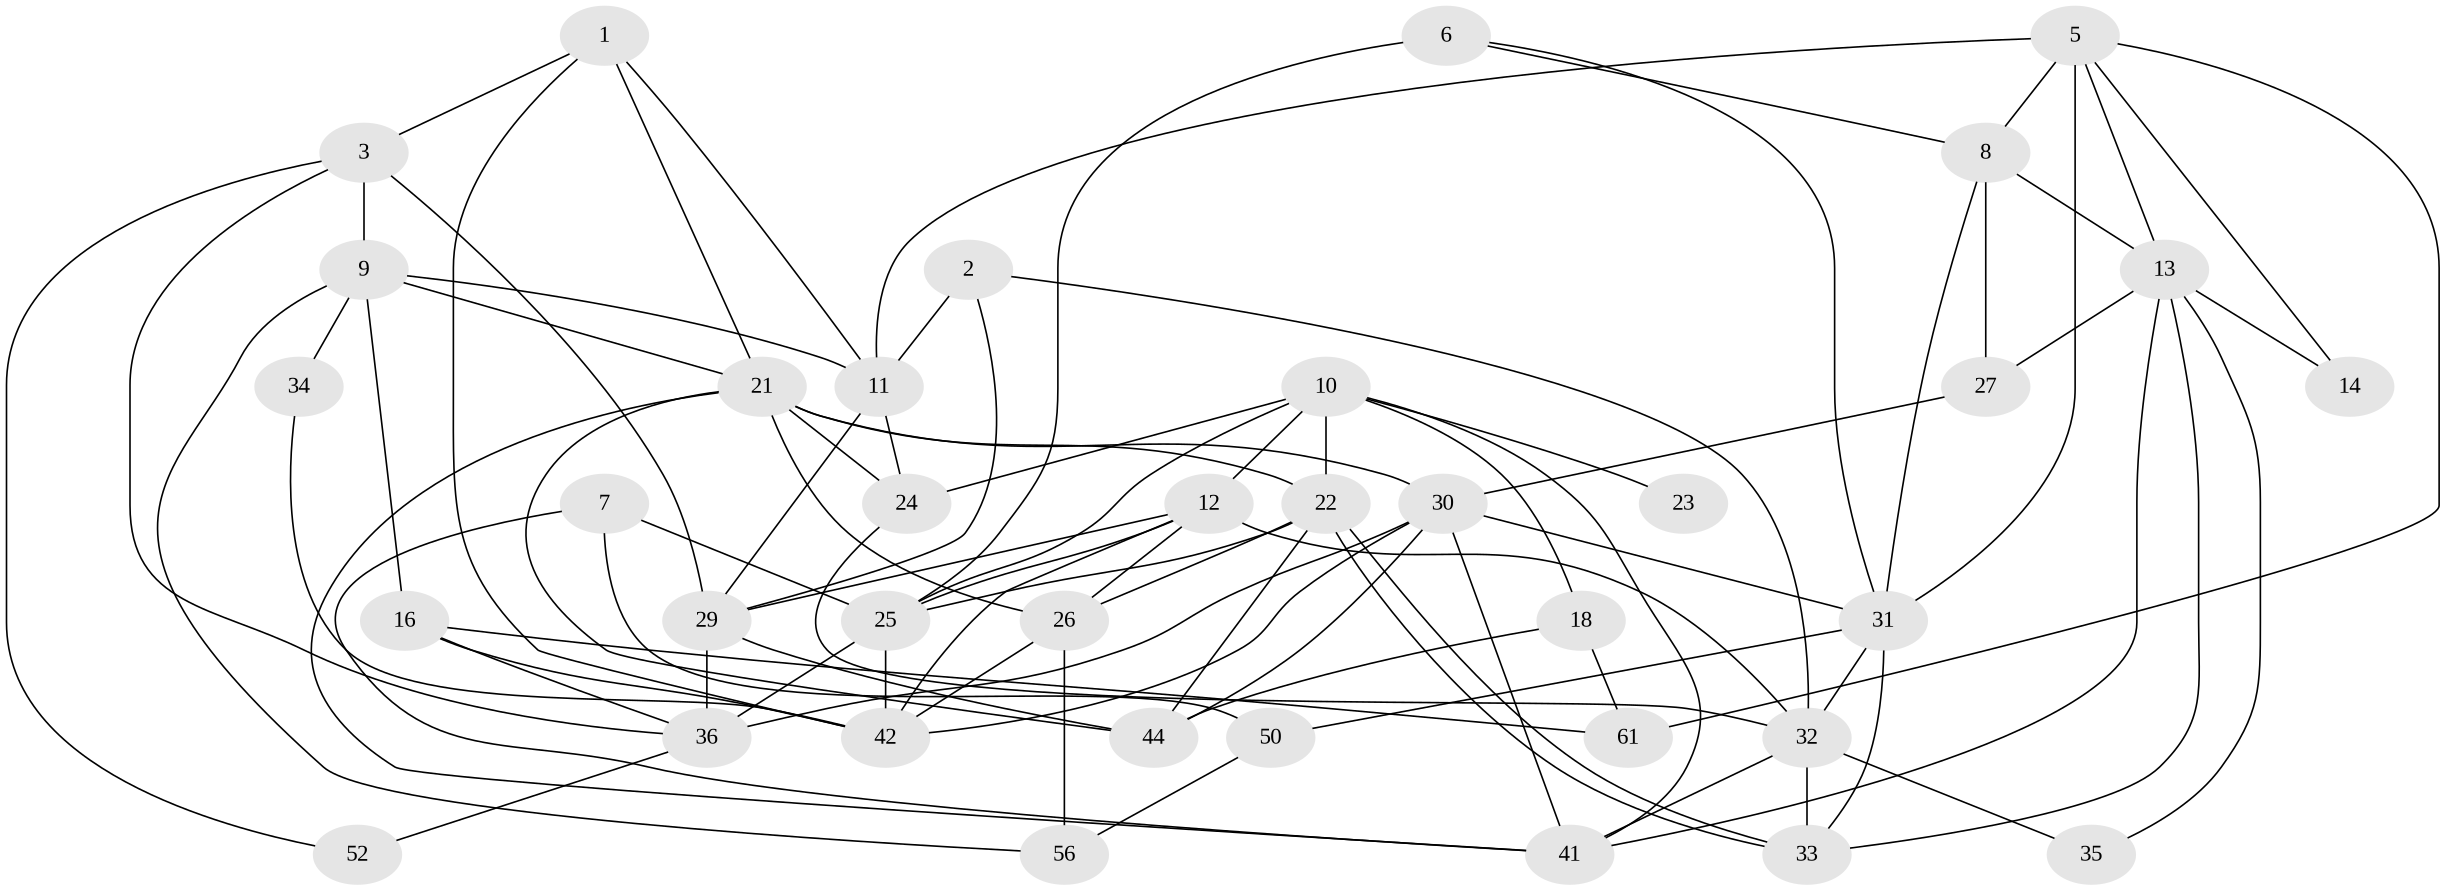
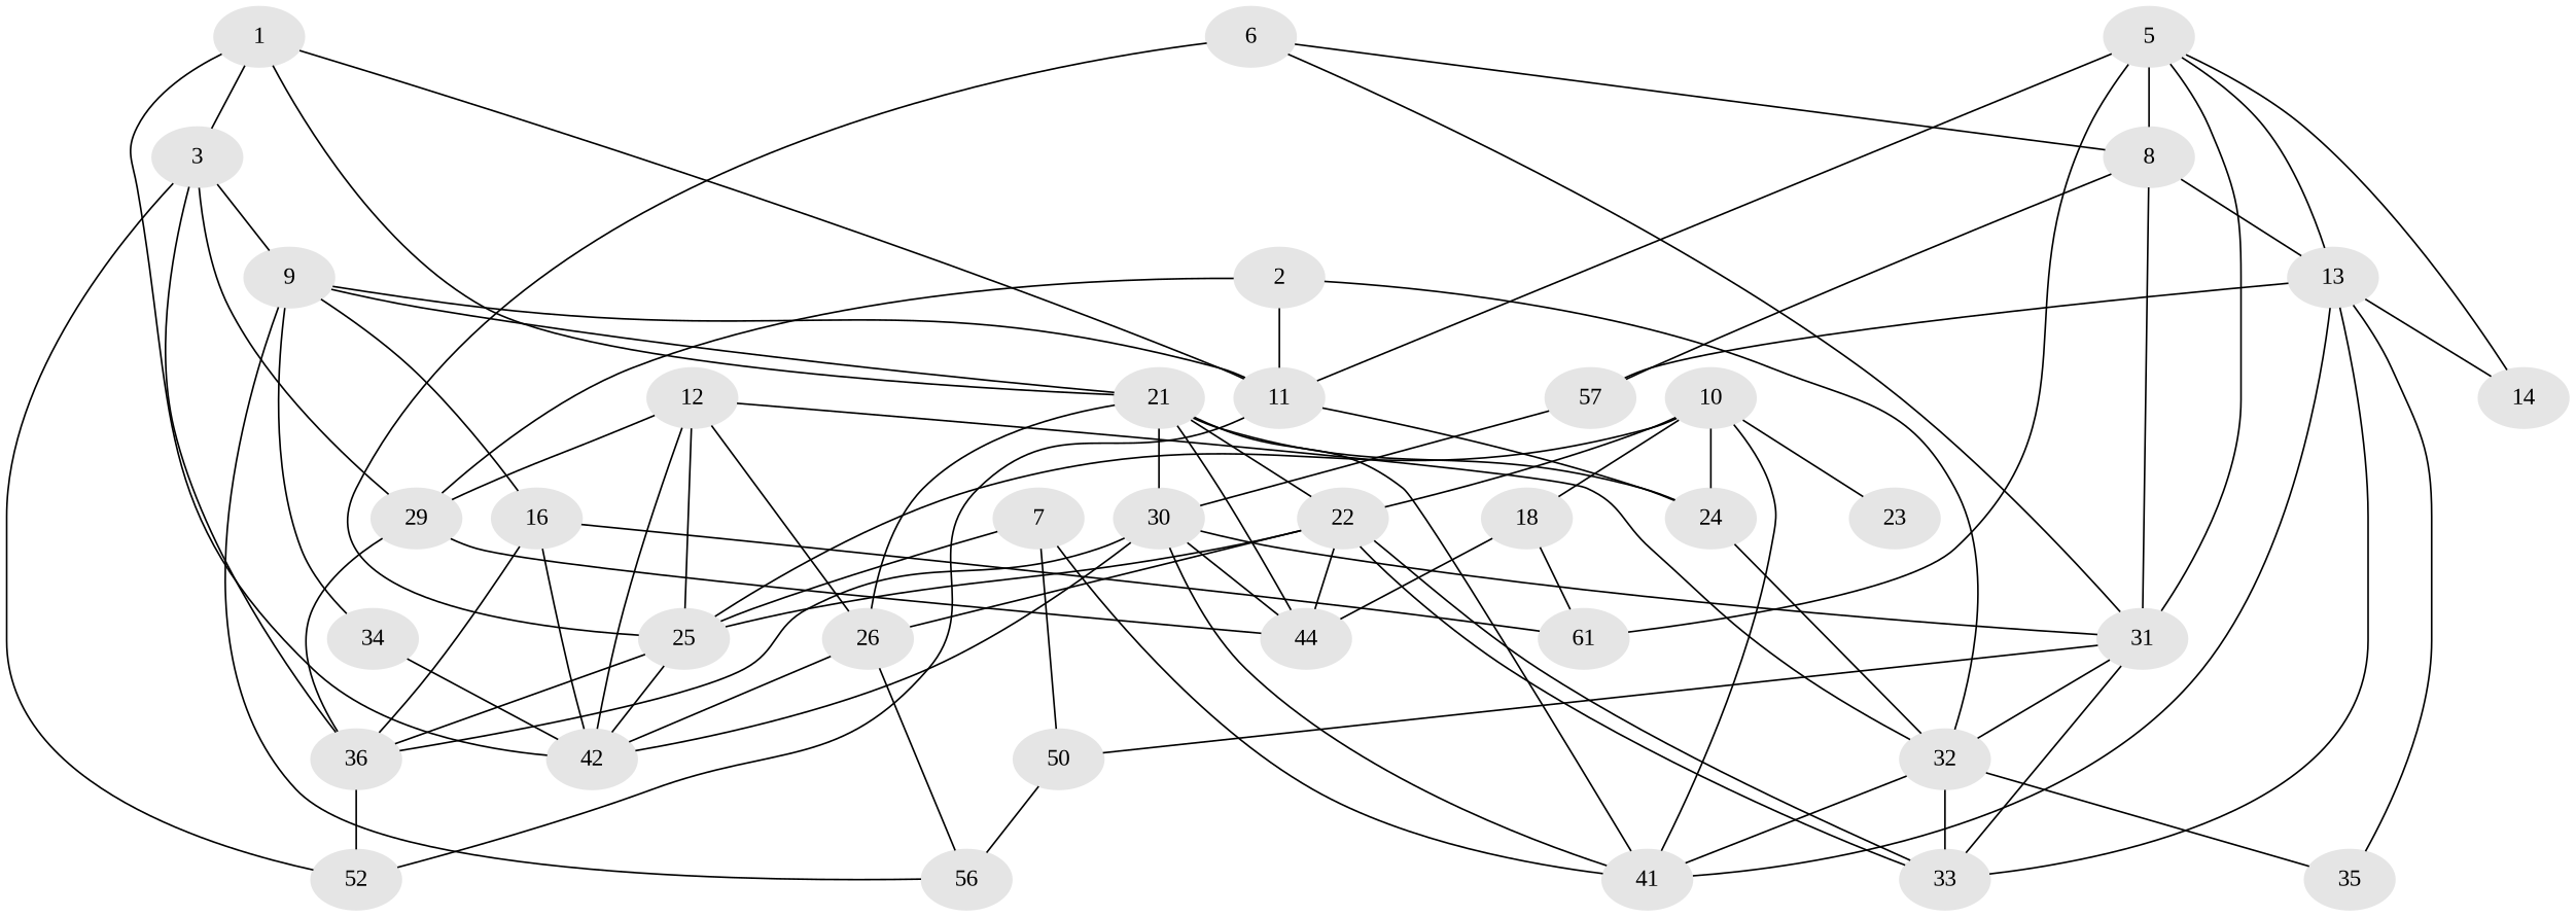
  graph {
    fontname="Liberation Serif"
    node [color=gray90 fontname="Liberation Serif" style=filled]
    edge [fontname="Liberation Serif"]
    1 [super="+4"]
    3 [super="+12"]
    11 [super="+17"]
    21 [super="+38"]
    42 [super="+43"]
    n6 [label=29 super="+28"]
    9 [super="+47"]
    36 [super="+39"]
    n9 [label=52]
    24 [super="+60"]
    41 [super="+59"]
    22 [super="+45"]
    26 [super="+53"]
    44 [super="+57"]
    30 [super="+54"]
    2
    32 [super="+46"]
    33
    35
    16 [super="+40"]
    34
    56
    5 [super="+51"]
    8 [super="+52"]
    13 [super="+48"]
    14
    31 [super="+55"]
    61
-   27
+   27 [label=57]
    50
    6 [super="+49"]
    25 [super="+37"]
    7
    10 [super="+20"]
    23
    n36 [label=12]
    18 [super="+29"]
    1 -- 3
    1 -- 11
    1 -- 21
    1 -- 42
    3 -- n6
    3 -- 9
    3 -- 36
    3 -- n9
-   11 -- n6
+   11 -- n9
    11 -- 24
    21 -- 24
    21 -- 41
    21 -- 22
    21 -- 26
    21 -- 44
    21 -- 30
    n6 -- 36 [weight=2]
    n6 -- 44 [weight=2]
    9 -- 11
    9 -- 21
    9 -- 16
    9 -- 34
    9 -- 56
    36 -- n9
    24 -- 32
    22 -- 26
    22 -- 44
    22 -- 33
    22 -- 33
    22 -- 25
    26 -- 42
    26 -- 56
    30 -- 42
    30 -- 36
    30 -- 41
    30 -- 44
    30 -- 31
    2 -- 11
    2 -- n6
    2 -- 32
    32 -- 41
    32 -- 33
    32 -- 35
    16 -- 42
    16 -- 36
    16 -- 61
    34 -- 42
    5 -- 11
    5 -- 8 [weight=2]
    5 -- 13
    5 -- 14
    5 -- 31
    5 -- 61
    8 -- 13
    8 -- 31
    8 -- 27
    13 -- 41
    13 -- 33
    13 -- 35
    13 -- 14
    13 -- 27
    31 -- 32
    31 -- 33
    31 -- 50
    27 -- 30
    50 -- 56
    6 -- 8
    6 -- 31
    6 -- 25 [weight=2]
    25 -- 42
    25 -- 36
    7 -- 41
    7 -- 50
    7 -- 25
    10 -- 24
    10 -- 41
    10 -- 22
    10 -- 25
    10 -- 23
-   10 -- n36
    10 -- 18
    n36 -- 42
    n36 -- n6
    n36 -- 26
    n36 -- 32
    n36 -- 25
    18 -- 44 [weight=2]
    18 -- 61
  }
